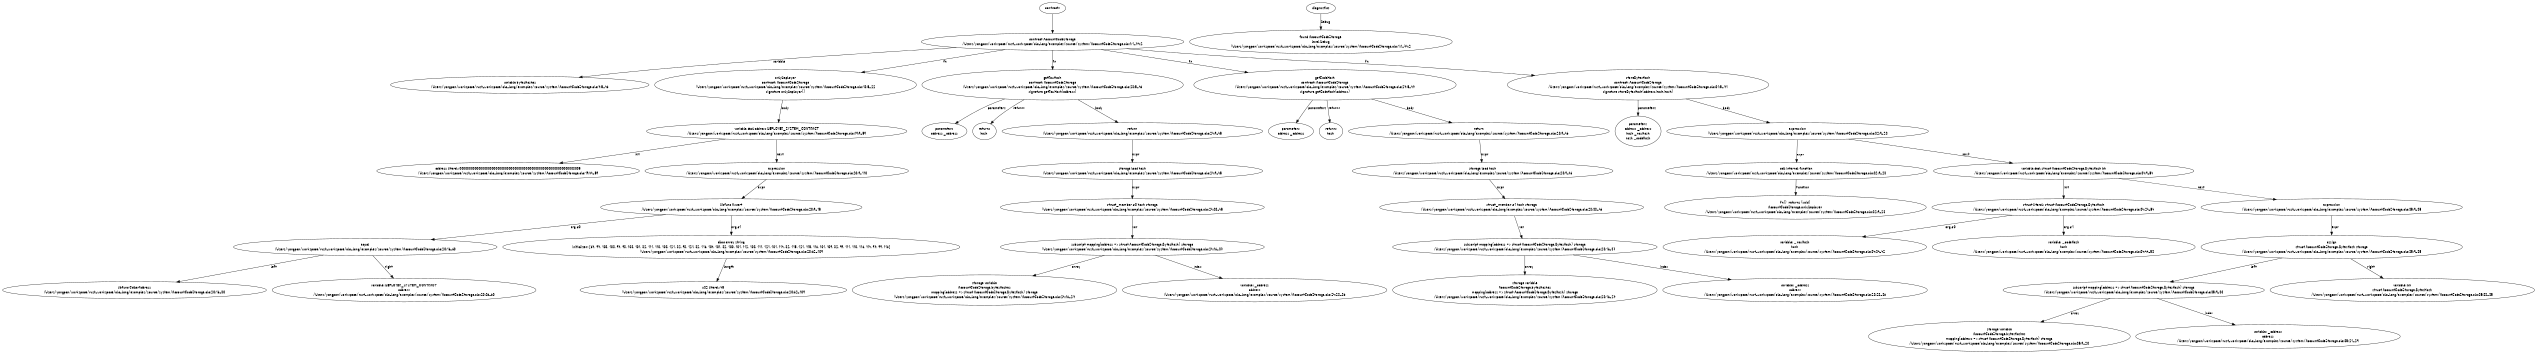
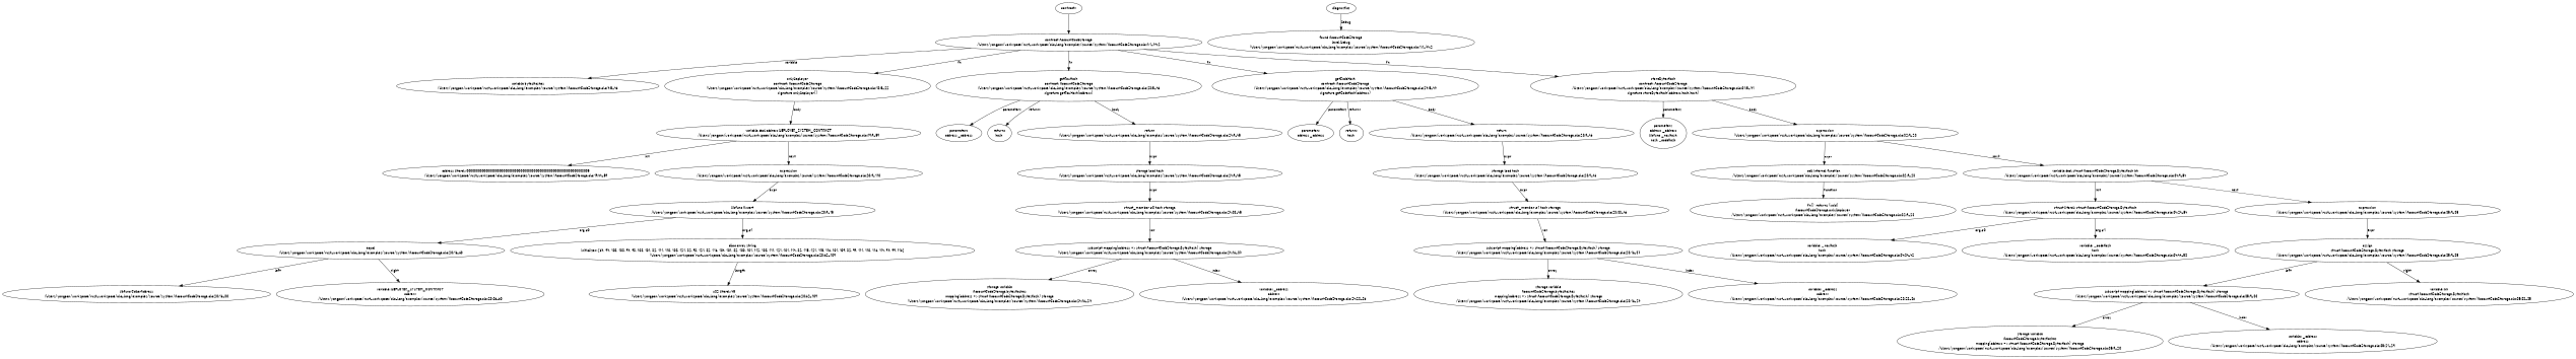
  strict digraph {
    fontname="Patrick Hand"
    node [fontname="Patrick Hand"]
    edge [fontname="Patrick Hand"]
    n1 [label="contract AccountCodeStorage\n/Users/yangpan/workspace/rust-workspace/ola-lang/examples/source/system/AccountCodeStorage.ola:1:1-74:2"]
    n2 [label="variable bytesHashes\n/Users/yangpan/workspace/rust-workspace/ola-lang/examples/source/system/AccountCodeStorage.ola:7:5-46"]
    n3 [label="onlyDeployer\ncontract: AccountCodeStorage\n/Users/yangpan/workspace/rust-workspace/ola-lang/examples/source/system/AccountCodeStorage.ola:18:5-22\nsignature onlyDeployer()"]
    n4 [label="getRawHash\ncontract: AccountCodeStorage\n/Users/yangpan/workspace/rust-workspace/ola-lang/examples/source/system/AccountCodeStorage.ola:23:5-46\nsignature getRawHash(address)"]
    n5 [label="getCodeHash\ncontract: AccountCodeStorage\n/Users/yangpan/workspace/rust-workspace/ola-lang/examples/source/system/AccountCodeStorage.ola:27:5-47\nsignature getCodeHash(address)"]
    n6 [label="storeBytesHash\ncontract: AccountCodeStorage\n/Users/yangpan/workspace/rust-workspace/ola-lang/examples/source/system/AccountCodeStorage.ola:31:5-71\nsignature storeBytesHash(address,hash,hash)"]
    n7 [label="variable decl address DEPLOYER_SYSTEM_CONTRACT\n/Users/yangpan/workspace/rust-workspace/ola-lang/examples/source/system/AccountCodeStorage.ola:19:9-59"]
    n8 [label="address literal: 0000000000000000000000000000000000000000000000000000000000008005\n/Users/yangpan/workspace/rust-workspace/ola-lang/examples/source/system/AccountCodeStorage.ola:19:44-59"]
    n9 [label="expression\n/Users/yangpan/workspace/rust-workspace/ola-lang/examples/source/system/AccountCodeStorage.ola:20:9-110"]
    n10 [label="libfunc Assert\n/Users/yangpan/workspace/rust-workspace/ola-lang/examples/source/system/AccountCodeStorage.ola:20:9-15"]
    n11 [label="equal\n/Users/yangpan/workspace/rust-workspace/ola-lang/examples/source/system/AccountCodeStorage.ola:20:16-60"]
    n12 [label="alloc array string\ninitializer: [67, 97, 108, 108, 97, 98, 108, 101, 32, 111, 110, 108, 121, 32, 98, 121, 32, 116, 104, 101, 32, 100, 101, 112, 108, 111, 121, 101, 114, 32, 115, 121, 115, 116, 101, 109, 32, 99, 111, 110, 116, 114, 97, 99, 116]\n/Users/yangpan/workspace/rust-workspace/ola-lang/examples/source/system/AccountCodeStorage.ola:20:62-109"]
    n13 [label="libfunc CallerAddress\n/Users/yangpan/workspace/rust-workspace/ola-lang/examples/source/system/AccountCodeStorage.ola:20:16-30"]
    n14 [label="variable: DEPLOYER_SYSTEM_CONTRACT\naddress\n/Users/yangpan/workspace/rust-workspace/ola-lang/examples/source/system/AccountCodeStorage.ola:20:36-60"]
    n15 [label="u32 literal: 45\n/Users/yangpan/workspace/rust-workspace/ola-lang/examples/source/system/AccountCodeStorage.ola:20:62-109"]
    n16 [label="parameters\naddress _address"]
    n17 [label="returns\nhash "]
    n18 [label="return\n/Users/yangpan/workspace/rust-workspace/ola-lang/examples/source/system/AccountCodeStorage.ola:24:9-45"]
    n19 [label="storage load hash\n/Users/yangpan/workspace/rust-workspace/ola-lang/examples/source/system/AccountCodeStorage.ola:24:9-45"]
    n20 [label="struct_member #0 hash storage\n/Users/yangpan/workspace/rust-workspace/ola-lang/examples/source/system/AccountCodeStorage.ola:24:38-45"]
    n21 [label="subscript mapping(address => struct AccountCodeStorage.BytesHash) storage\n/Users/yangpan/workspace/rust-workspace/ola-lang/examples/source/system/AccountCodeStorage.ola:24:16-37"]
    n22 [label="storage variable\nAccountCodeStorage.bytesHashes\nmapping(address => struct AccountCodeStorage.BytesHash) storage\n/Users/yangpan/workspace/rust-workspace/ola-lang/examples/source/system/AccountCodeStorage.ola:24:16-27"]
    n23 [label="variable: _address\naddress\n/Users/yangpan/workspace/rust-workspace/ola-lang/examples/source/system/AccountCodeStorage.ola:24:28-36"]
    n24 [label="parameters\naddress _address"]
    n25 [label="returns\nhash "]
    n26 [label="return\n/Users/yangpan/workspace/rust-workspace/ola-lang/examples/source/system/AccountCodeStorage.ola:28:9-46"]
    n27 [label="storage load hash\n/Users/yangpan/workspace/rust-workspace/ola-lang/examples/source/system/AccountCodeStorage.ola:28:9-46"]
    n28 [label="struct_member #1 hash storage\n/Users/yangpan/workspace/rust-workspace/ola-lang/examples/source/system/AccountCodeStorage.ola:28:38-46"]
    n29 [label="subscript mapping(address => struct AccountCodeStorage.BytesHash) storage\n/Users/yangpan/workspace/rust-workspace/ola-lang/examples/source/system/AccountCodeStorage.ola:28:16-37"]
    n30 [label="storage variable\nAccountCodeStorage.bytesHashes\nmapping(address => struct AccountCodeStorage.BytesHash) storage\n/Users/yangpan/workspace/rust-workspace/ola-lang/examples/source/system/AccountCodeStorage.ola:28:16-27"]
    n31 [label="variable: _address\naddress\n/Users/yangpan/workspace/rust-workspace/ola-lang/examples/source/system/AccountCodeStorage.ola:28:28-36"]
-   n32 [label="parameters\naddress _address\nhash _rawHash\nhash _codeHash"]
+   n32 [label="parameters\naddress _address\nlibfunc _rawHash\nhash _codeHash"]
    n33 [label="expression\n/Users/yangpan/workspace/rust-workspace/ola-lang/examples/source/system/AccountCodeStorage.ola:32:9-23"]
    n34 [label="call internal function\n/Users/yangpan/workspace/rust-workspace/ola-lang/examples/source/system/AccountCodeStorage.ola:32:9-23"]
    n35 [label="variable decl struct AccountCodeStorage.BytesHash bh\n/Users/yangpan/workspace/rust-workspace/ola-lang/examples/source/system/AccountCodeStorage.ola:34:9-54"]
    n36 [label="fn()  returns (void)\nAccountCodeStorage.onlyDeployer\n/Users/yangpan/workspace/rust-workspace/ola-lang/examples/source/system/AccountCodeStorage.ola:32:9-23"]
    n37 [label="struct literal: struct AccountCodeStorage.BytesHash\n/Users/yangpan/workspace/rust-workspace/ola-lang/examples/source/system/AccountCodeStorage.ola:34:24-54"]
    n38 [label="expression\n/Users/yangpan/workspace/rust-workspace/ola-lang/examples/source/system/AccountCodeStorage.ola:35:9-35"]
    n39 [label="variable: _rawHash\nhash\n/Users/yangpan/workspace/rust-workspace/ola-lang/examples/source/system/AccountCodeStorage.ola:34:34-42"]
    n40 [label="variable: _codeHash\nhash\n/Users/yangpan/workspace/rust-workspace/ola-lang/examples/source/system/AccountCodeStorage.ola:34:44-53"]
    n41 [label="assign\nstruct AccountCodeStorage.BytesHash storage\n/Users/yangpan/workspace/rust-workspace/ola-lang/examples/source/system/AccountCodeStorage.ola:35:9-35"]
    n42 [label="subscript mapping(address => struct AccountCodeStorage.BytesHash) storage\n/Users/yangpan/workspace/rust-workspace/ola-lang/examples/source/system/AccountCodeStorage.ola:35:9-30"]
    n43 [label="variable: bh\nstruct AccountCodeStorage.BytesHash\n/Users/yangpan/workspace/rust-workspace/ola-lang/examples/source/system/AccountCodeStorage.ola:35:33-35"]
    n44 [label="storage variable\nAccountCodeStorage.bytesHashes\nmapping(address => struct AccountCodeStorage.BytesHash) storage\n/Users/yangpan/workspace/rust-workspace/ola-lang/examples/source/system/AccountCodeStorage.ola:35:9-20"]
    n45 [label="variable: _address\naddress\n/Users/yangpan/workspace/rust-workspace/ola-lang/examples/source/system/AccountCodeStorage.ola:35:21-29"]
    n46 [label="found AccountCodeStorage \nlevel Debug\n/Users/yangpan/workspace/rust-workspace/ola-lang/examples/source/system/AccountCodeStorage.ola:1:1-74:2"]
    contracts
    diagnostics
    n1 -> n2 [label=variable]
    n1 -> n3 [label=fn]
    n1 -> n4 [label=fn]
    n1 -> n5 [label=fn]
    n1 -> n6 [label=fn]
    n3 -> n7 [label=body]
    n4 -> n16 [label=parameters]
    n4 -> n17 [label=returns]
    n4 -> n18 [label=body]
    n5 -> n24 [label=parameters]
    n5 -> n25 [label=returns]
    n5 -> n26 [label=body]
    n6 -> n32 [label=parameters]
    n6 -> n33 [label=body]
    n7 -> n8 [label=init]
    n7 -> n9 [label=next]
    n9 -> n10 [label=expr]
    n10 -> n11 [label="arg #0"]
    n10 -> n12 [label="arg #1"]
    n11 -> n13 [label=left]
    n11 -> n14 [label=right]
    n12 -> n15 [label=length]
    n18 -> n19 [label=expr]
    n19 -> n20 [label=expr]
    n20 -> n21 [label=var]
    n21 -> n22 [label=array]
    n21 -> n23 [label=index]
    n26 -> n27 [label=expr]
    n27 -> n28 [label=expr]
    n28 -> n29 [label=var]
    n29 -> n30 [label=array]
    n29 -> n31 [label=index]
    n33 -> n34 [label=expr]
    n33 -> n35 [label=next]
    n34 -> n36 [label=function]
    n35 -> n37 [label=init]
    n35 -> n38 [label=next]
    n37 -> n39 [label="arg #0"]
    n37 -> n40 [label="arg #1"]
    n38 -> n41 [label=expr]
    n41 -> n42 [label=left]
    n41 -> n43 [label=right]
    n42 -> n44 [label=array]
    n42 -> n45 [label=index]
    contracts -> n1
    diagnostics -> n46 [label=Debug]
  }
